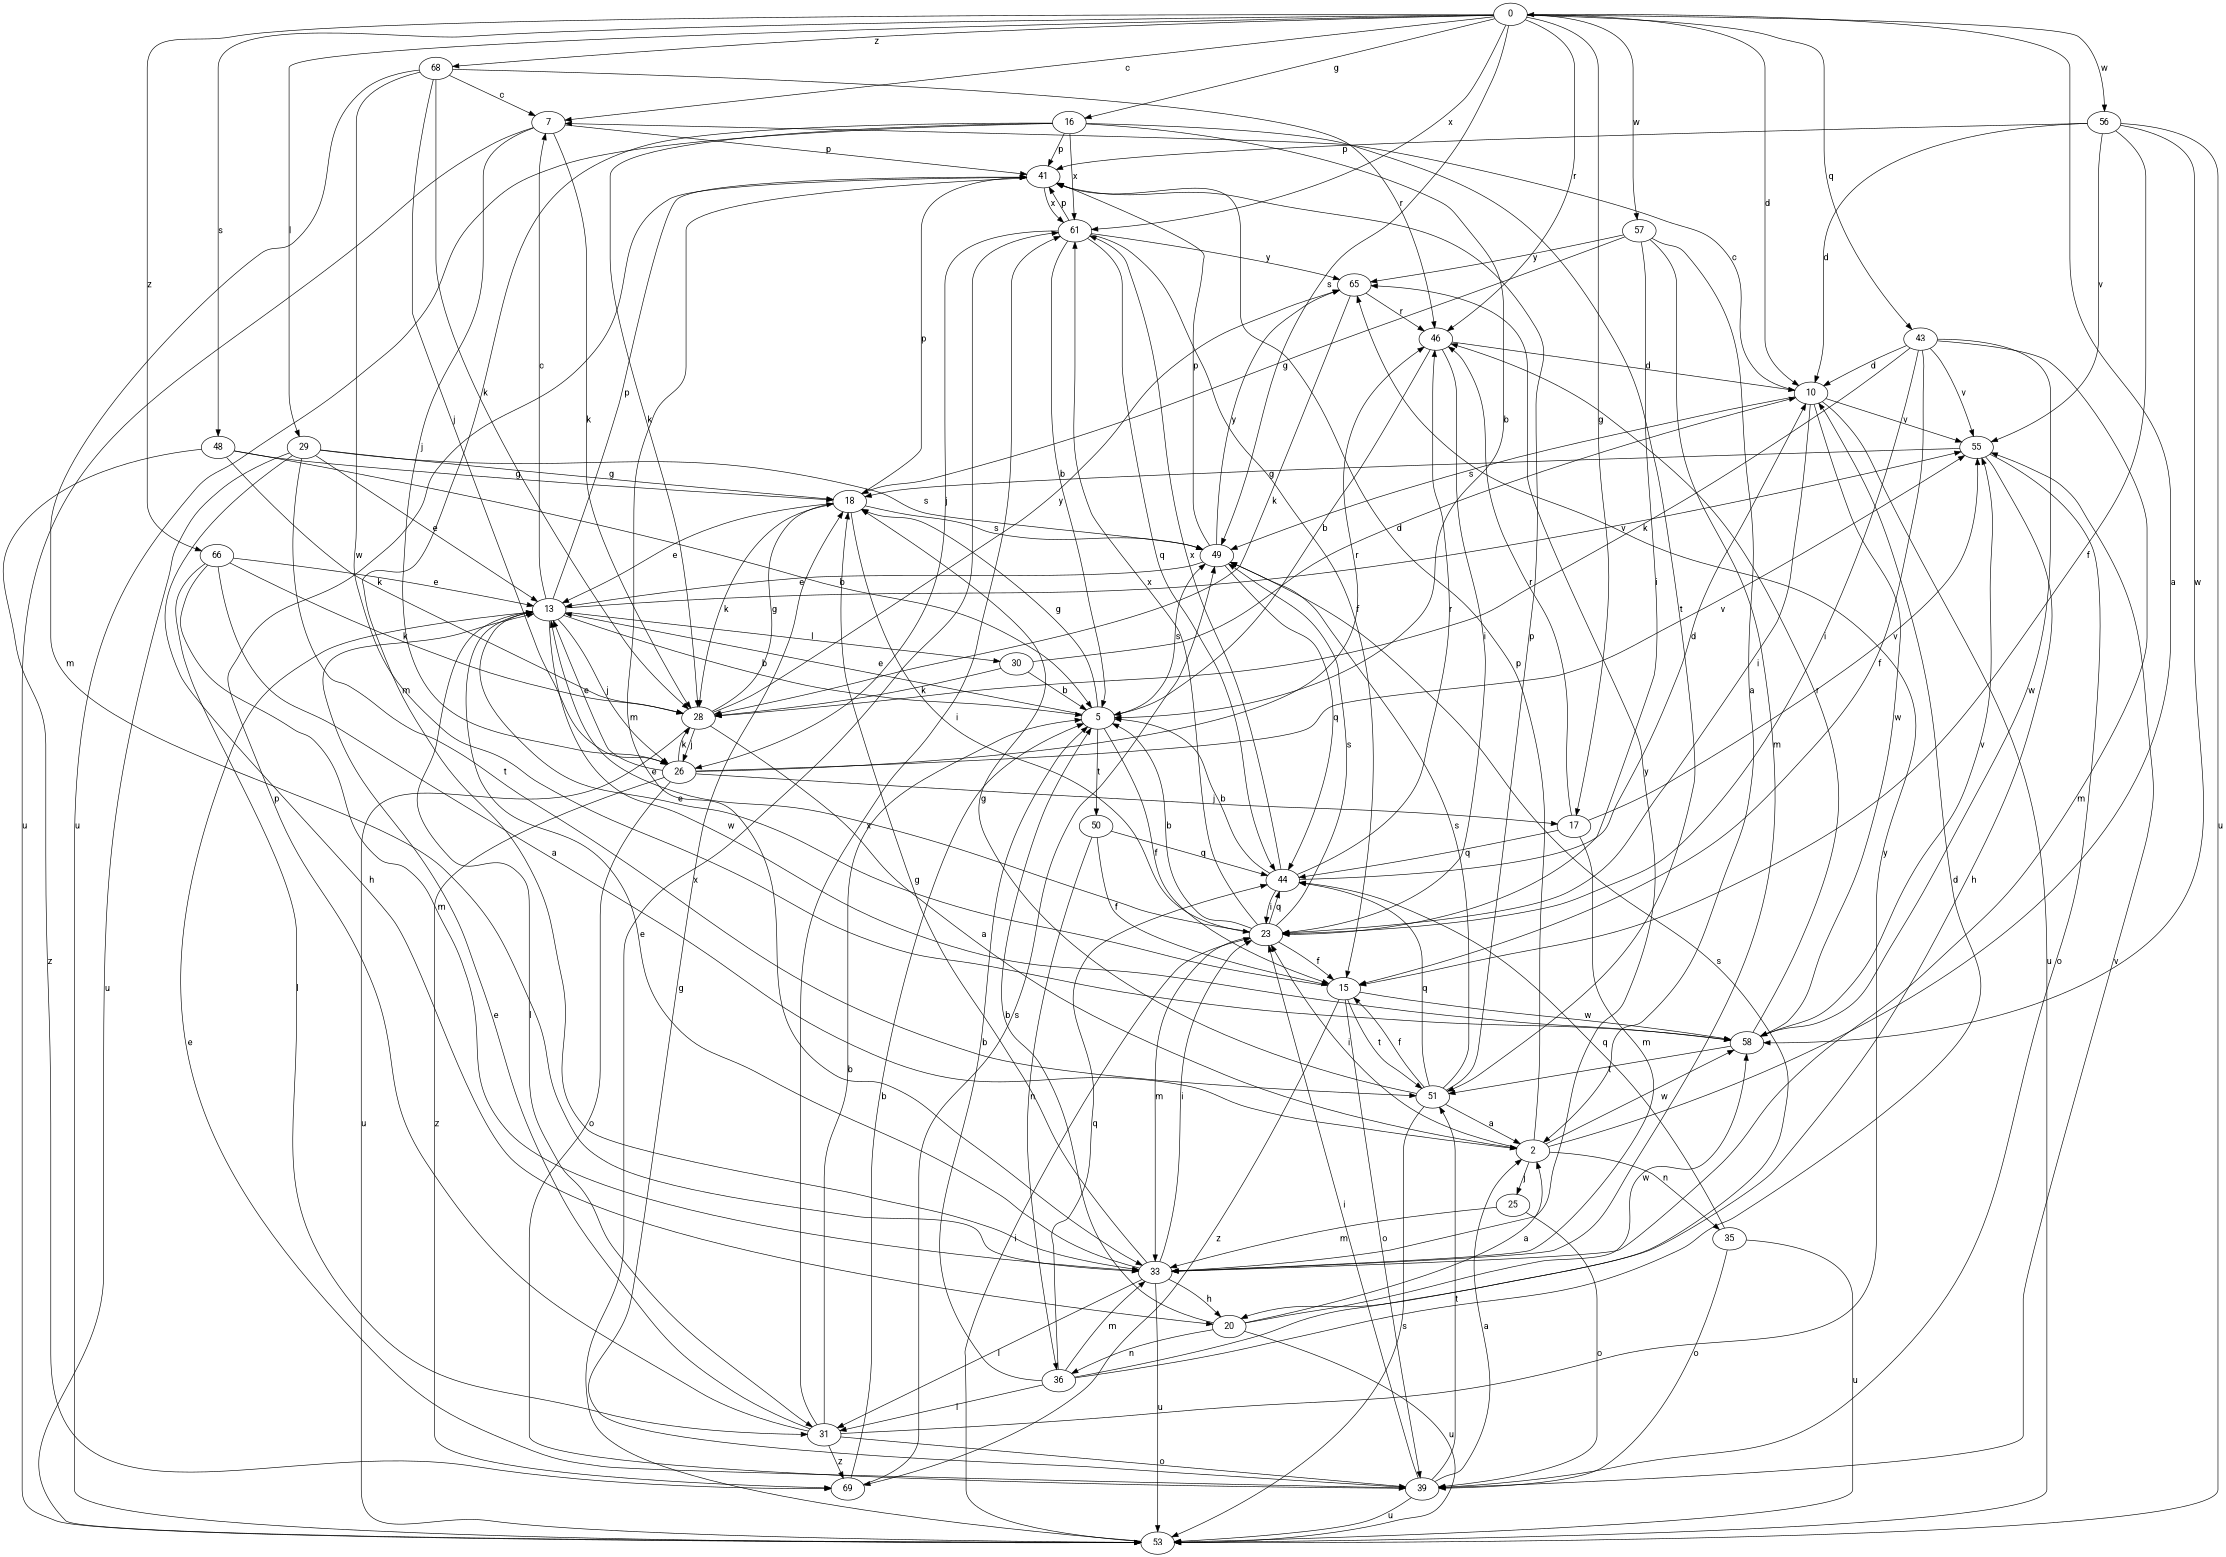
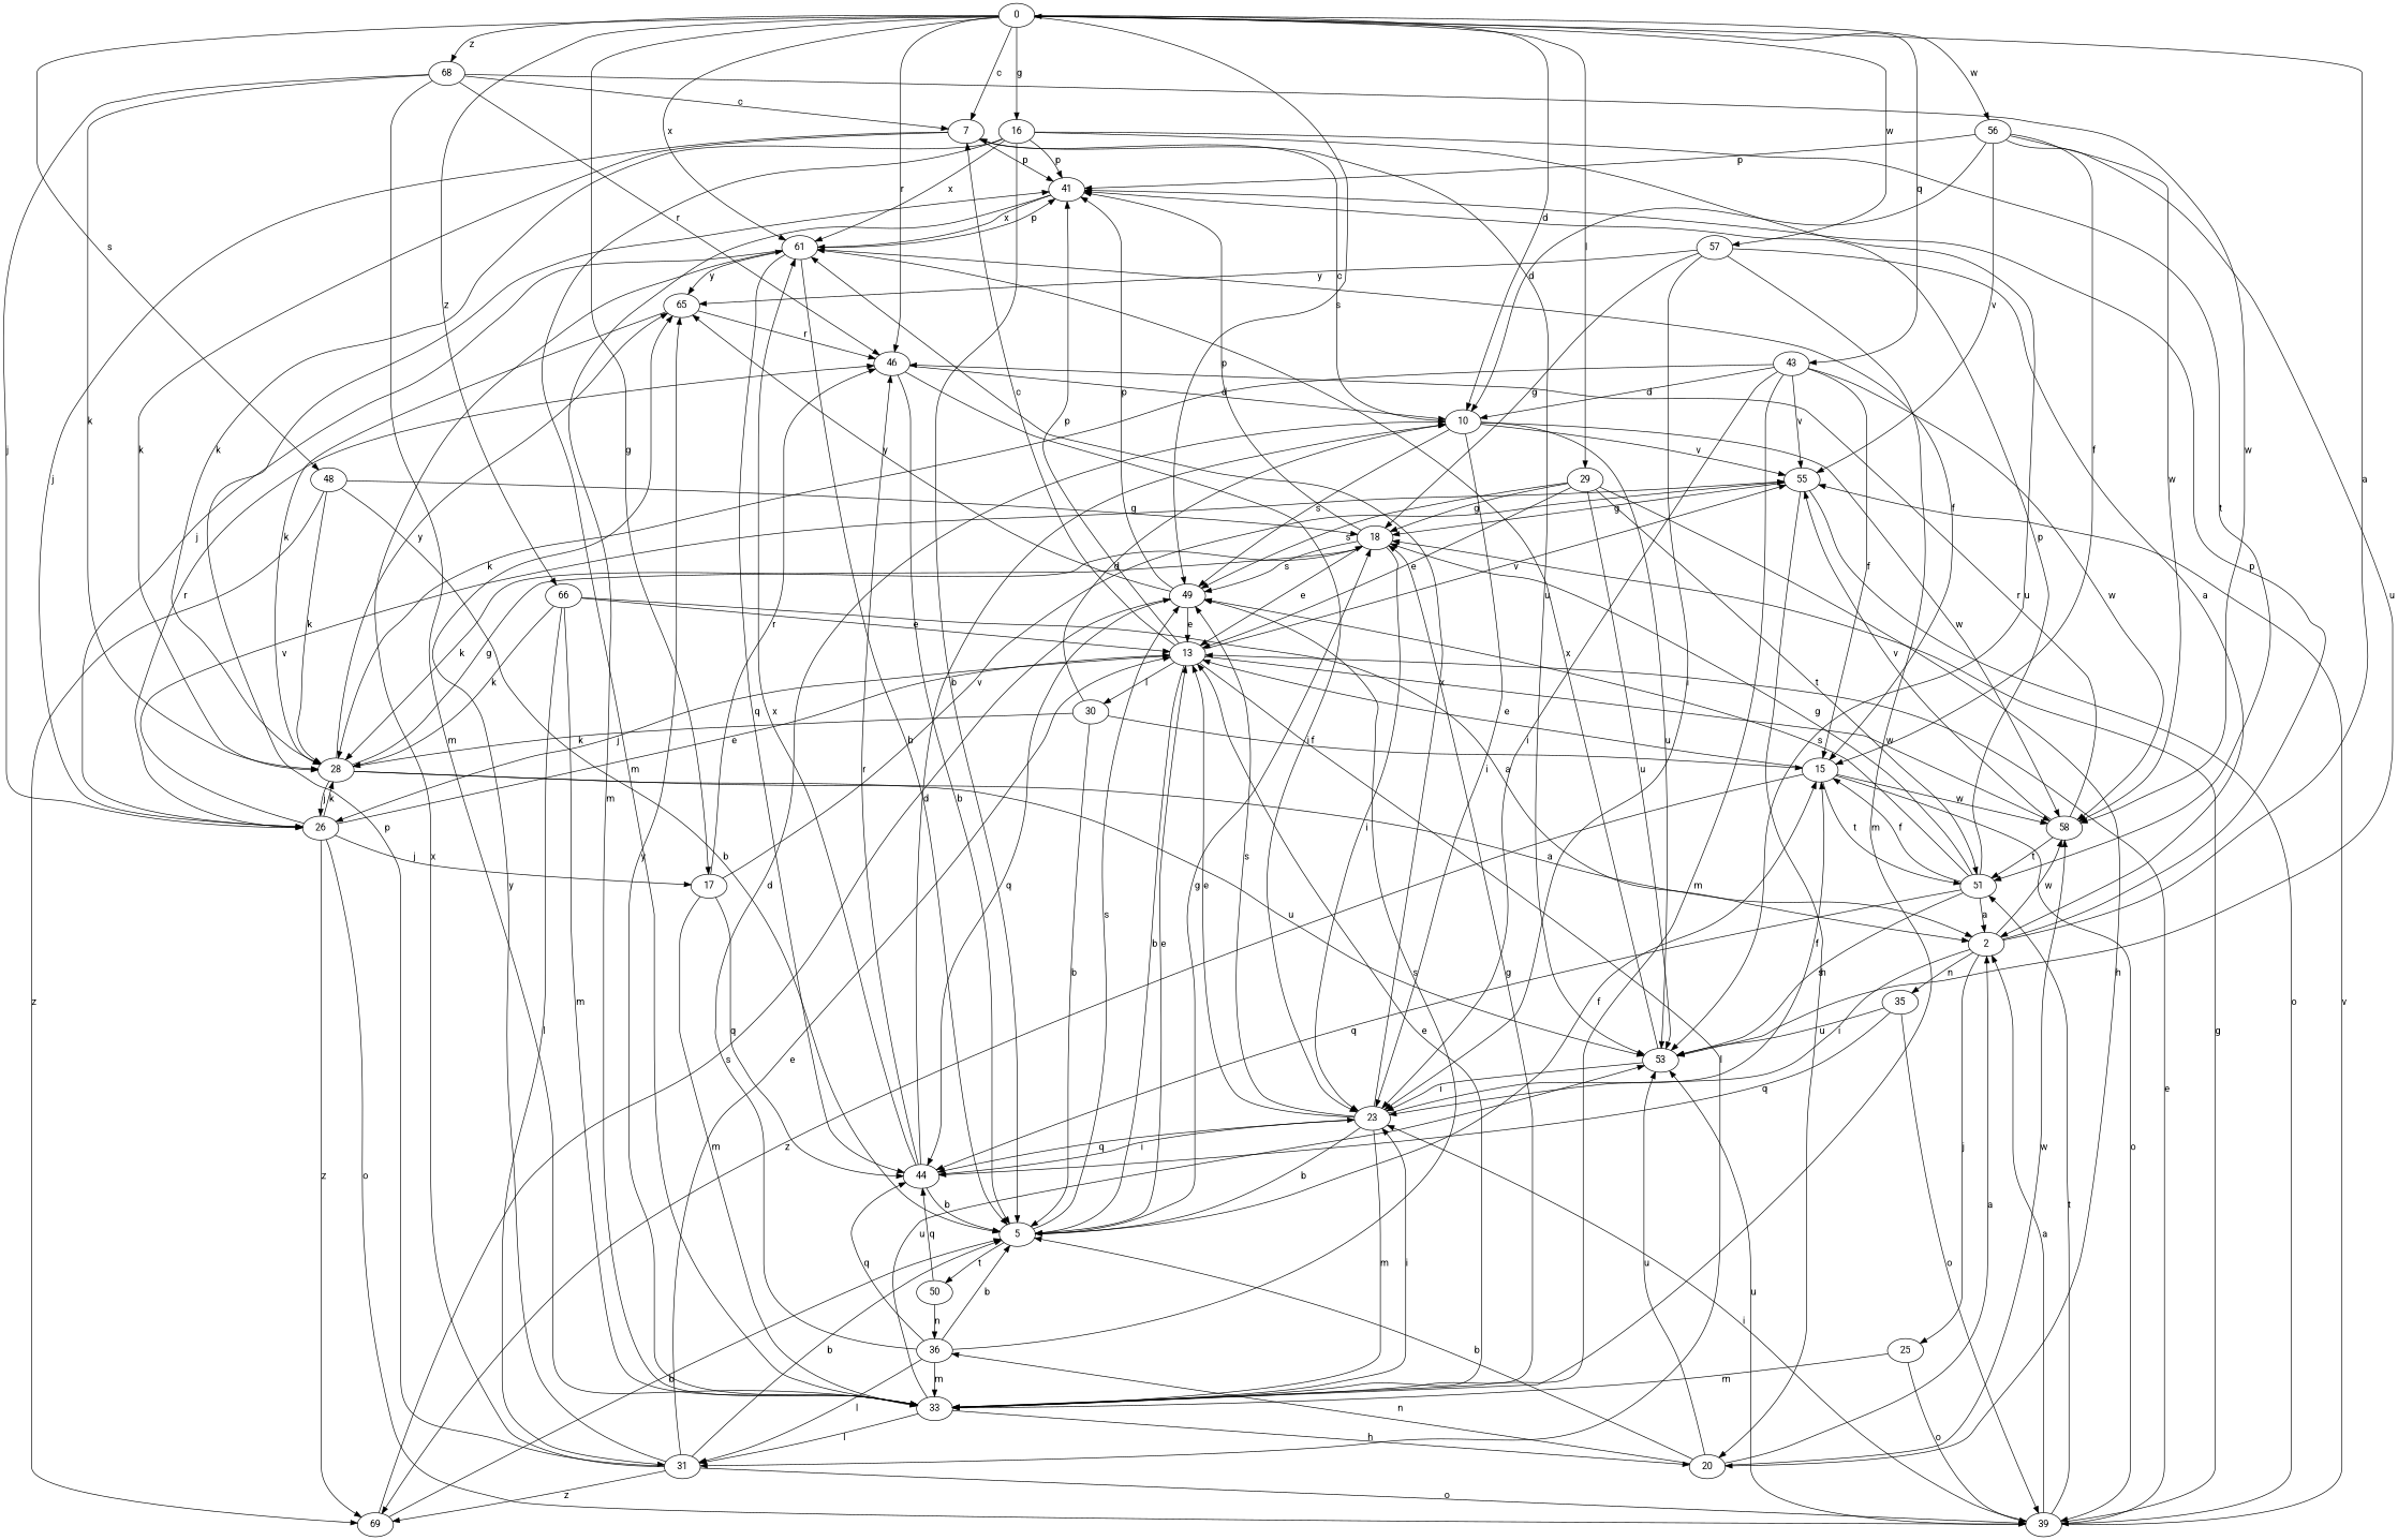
  strict digraph {
    fontname=Roboto
    node [fontname=Roboto]
    edge [fontname=Roboto]
    0
    7
    10
    16
    17
    29
    43
    46
    48
    49
    56
    57
    61
    66
    68
    41
    26
    28
    53
    23
    58
    55
    5
    51
    33
    44
    13
    18
    20
    15
    69
    65
    2
    31
    25
    35
    39
    50
    30
    36
    0 -> 7 [label=c]
    0 -> 10 [label=d]
    0 -> 16 [label=g]
    0 -> 17 [label=g]
    0 -> 29 [label=l]
    0 -> 43 [label=q]
    0 -> 46 [label=r]
    0 -> 48 [label=s]
    0 -> 49 [label=s]
    0 -> 56 [label=w]
    0 -> 57 [label=w]
    0 -> 61 [label=x]
    0 -> 66 [label=z]
    0 -> 68 [label=z]
    7 -> 41 [label=p]
    7 -> 26 [label=j]
    7 -> 28 [label=k]
    7 -> 53 [label=u]
    10 -> 7 [label=c]
    10 -> 49 [label=s]
    10 -> 53 [label=u]
    10 -> 23 [label=i]
    10 -> 58 [label=w]
    10 -> 55 [label=v]
    16 -> 61 [label=x]
    16 -> 41 [label=p]
    16 -> 28 [label=k]
    16 -> 53 [label=u]
    16 -> 5 [label=b]
    16 -> 51 [label=t]
    16 -> 33 [label=m]
    17 -> 46 [label=r]
    17 -> 55 [label=v]
    17 -> 33 [label=m]
    17 -> 44 [label=q]
    29 -> 49 [label=s]
    29 -> 53 [label=u]
    29 -> 51 [label=t]
    29 -> 13 [label=e]
    29 -> 18 [label=g]
    29 -> 20 [label=h]
    43 -> 10 [label=d]
    43 -> 28 [label=k]
    43 -> 23 [label=i]
    43 -> 58 [label=w]
    43 -> 55 [label=v]
    43 -> 33 [label=m]
    43 -> 15 [label=f]
    46 -> 10 [label=d]
    46 -> 23 [label=i]
    46 -> 5 [label=b]
    48 -> 28 [label=k]
    48 -> 5 [label=b]
    48 -> 18 [label=g]
    48 -> 69 [label=z]
    49 -> 41 [label=p]
    49 -> 44 [label=q]
    49 -> 13 [label=e]
    49 -> 65 [label=y]
    56 -> 10 [label=d]
    56 -> 41 [label=p]
    56 -> 53 [label=u]
    56 -> 58 [label=w]
    56 -> 55 [label=v]
    56 -> 15 [label=f]
    57 -> 23 [label=i]
    57 -> 33 [label=m]
    57 -> 18 [label=g]
    57 -> 65 [label=y]
    57 -> 2 [label=a]
    61 -> 41 [label=p]
    61 -> 26 [label=j]
    61 -> 5 [label=b]
    61 -> 44 [label=q]
    61 -> 15 [label=f]
    61 -> 65 [label=y]
    66 -> 28 [label=k]
    66 -> 33 [label=m]
    66 -> 13 [label=e]
    66 -> 2 [label=a]
    66 -> 31 [label=l]
    68 -> 7 [label=c]
    68 -> 46 [label=r]
    68 -> 26 [label=j]
    68 -> 28 [label=k]
    68 -> 58 [label=w]
    68 -> 33 [label=m]
    41 -> 61 [label=x]
    41 -> 33 [label=m]
    26 -> 17 [label=j]
    26 -> 46 [label=r]
    26 -> 28 [label=k]
    26 -> 55 [label=v]
    26 -> 13 [label=e]
    26 -> 69 [label=z]
    26 -> 39 [label=o]
    28 -> 26 [label=j]
    28 -> 53 [label=u]
    28 -> 18 [label=g]
    28 -> 65 [label=y]
    28 -> 2 [label=a]
    53 -> 61 [label=x]
    53 -> 23 [label=i]
    23 -> 49 [label=s]
    23 -> 61 [label=x]
    23 -> 5 [label=b]
    23 -> 33 [label=m]
    23 -> 44 [label=q]
    23 -> 13 [label=e]
    23 -> 15 [label=f]
    58 -> 46 [label=r]
    58 -> 55 [label=v]
    58 -> 51 [label=t]
    55 -> 18 [label=g]
    55 -> 20 [label=h]
    55 -> 39 [label=o]
    5 -> 49 [label=s]
    5 -> 13 [label=e]
    5 -> 18 [label=g]
    5 -> 15 [label=f]
    5 -> 50 [label=t]
    51 -> 49 [label=s]
    51 -> 41 [label=p]
    51 -> 53 [label=s]
    51 -> 44 [label=q]
    51 -> 18 [label=g]
    51 -> 15 [label=f]
    51 -> 2 [label=a]
    33 -> 53 [label=u]
    33 -> 23 [label=i]
    33 -> 13 [label=e]
    33 -> 18 [label=g]
    33 -> 20 [label=h]
    33 -> 65 [label=y]
    33 -> 31 [label=l]
    44 -> 10 [label=d]
    44 -> 46 [label=r]
    44 -> 61 [label=x]
    44 -> 23 [label=i]
    44 -> 5 [label=b]
    13 -> 7 [label=c]
    13 -> 41 [label=p]
    13 -> 26 [label=j]
    13 -> 58 [label=w]
    13 -> 55 [label=v]
    13 -> 5 [label=b]
    13 -> 31 [label=l]
    13 -> 30 [label=l]
    18 -> 49 [label=s]
    18 -> 41 [label=p]
    18 -> 28 [label=k]
    18 -> 23 [label=i]
    18 -> 13 [label=e]
    20 -> 53 [label=u]
    20 -> 58 [label=w]
    20 -> 5 [label=b]
    20 -> 2 [label=a]
    20 -> 36 [label=n]
    15 -> 58 [label=w]
    15 -> 51 [label=t]
    15 -> 13 [label=e]
    15 -> 69 [label=z]
    15 -> 39 [label=o]
    69 -> 49 [label=s]
    69 -> 5 [label=b]
    65 -> 46 [label=r]
    65 -> 28 [label=k]
    2 -> 0 [label=a]
    2 -> 41 [label=p]
    2 -> 23 [label=i]
    2 -> 58 [label=w]
    2 -> 25 [label=j]
    2 -> 35 [label=n]
    31 -> 61 [label=x]
    31 -> 41 [label=p]
    31 -> 5 [label=b]
    31 -> 13 [label=e]
    31 -> 69 [label=z]
    31 -> 65 [label=y]
    31 -> 39 [label=o]
    25 -> 33 [label=m]
    25 -> 39 [label=o]
    35 -> 53 [label=u]
    35 -> 44 [label=q]
    35 -> 39 [label=o]
    39 -> 53 [label=u]
    39 -> 23 [label=i]
    39 -> 55 [label=v]
    39 -> 51 [label=t]
    39 -> 13 [label=e]
    39 -> 18 [label=g]
    39 -> 2 [label=a]
    50 -> 44 [label=q]
-   50 -> 15 [label=f]
+   30 -> 15 [label=f]
    50 -> 36 [label=n]
    30 -> 10 [label=d]
    30 -> 28 [label=k]
    30 -> 5 [label=b]
    36 -> 10 [label=d]
    36 -> 49 [label=s]
    36 -> 5 [label=b]
    36 -> 33 [label=m]
    36 -> 44 [label=q]
    36 -> 31 [label=l]
  }
